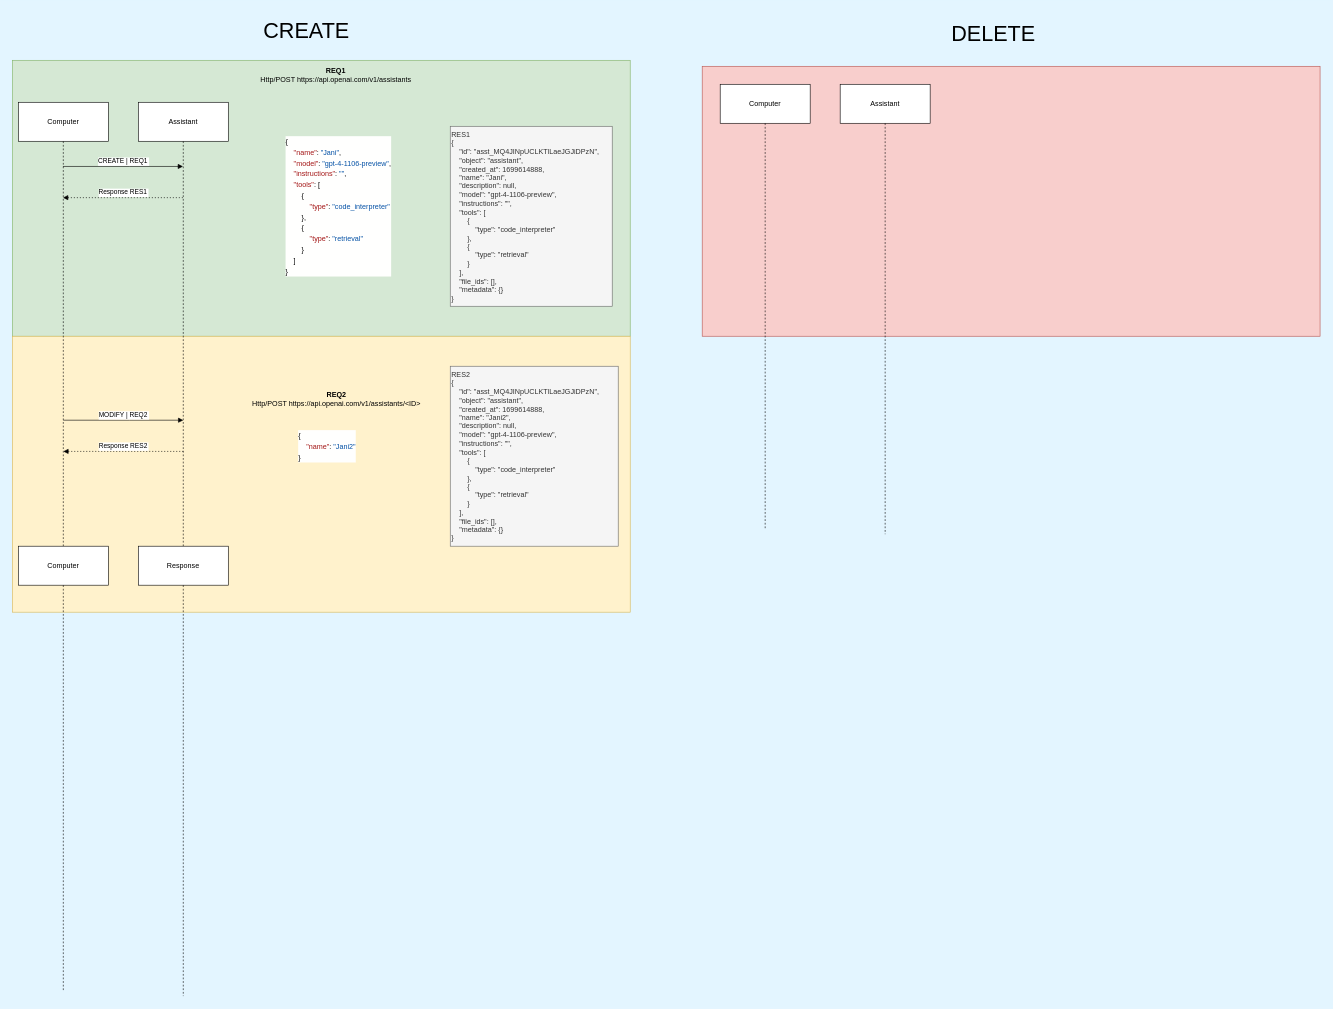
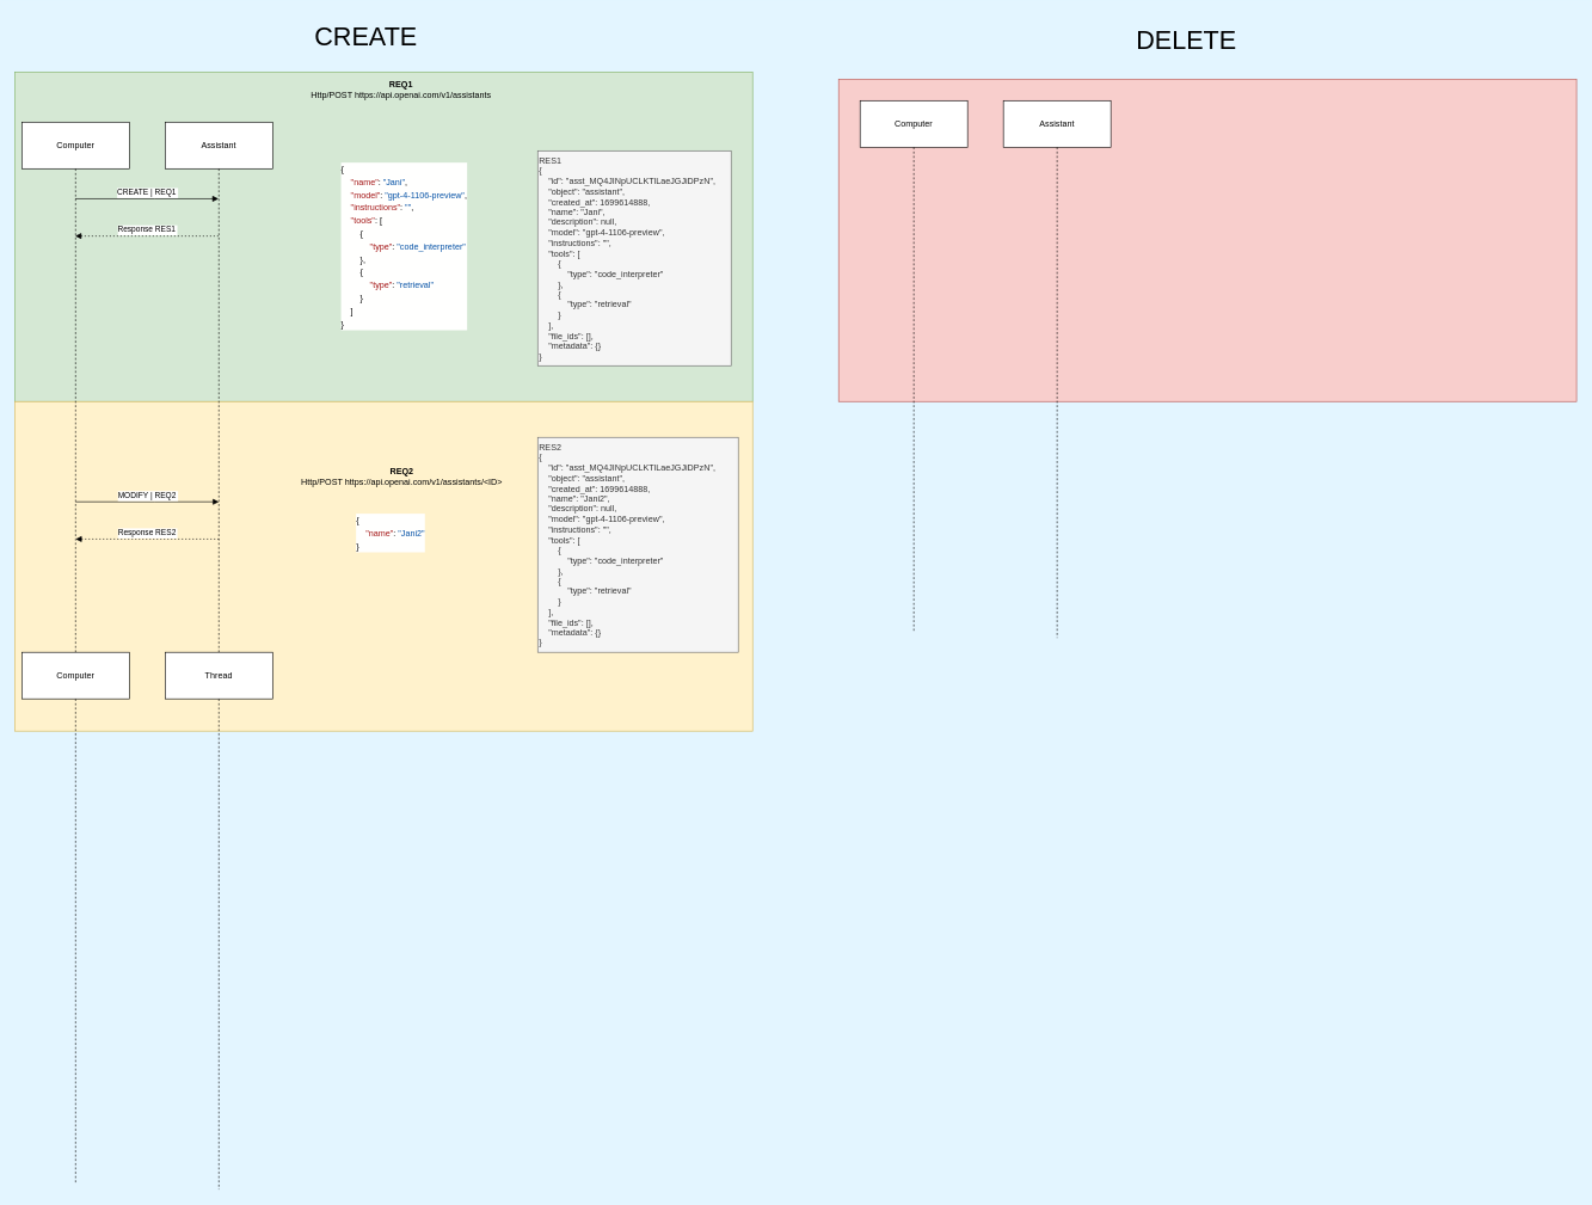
  <mxCell id="0" />
  <mxCell id="1" parent="0" />
  <mxCell id="2" value="" style="rounded=0;whiteSpace=wrap;html=1;fillColor=#d5e8d4;strokeColor=#82b366;" vertex="1" parent="1"><mxGeometry x="20" y="100" width="1030" height="460" as="geometry" /></mxCell>
  <mxCell id="3" value="" style="rounded=0;whiteSpace=wrap;html=1;fillColor=#fff2cc;strokeColor=#d6b656;" vertex="1" parent="1"><mxGeometry x="20" y="560" width="1030" height="460" as="geometry" /></mxCell>
  <mxCell id="4" value="Computer" style="shape=umlLifeline;perimeter=lifelinePerimeter;whiteSpace=wrap;container=1;dropTarget=0;collapsible=0;recursiveResize=0;outlineConnect=0;portConstraint=eastwest;newEdgeStyle={&quot;edgeStyle&quot;:&quot;elbowEdgeStyle&quot;,&quot;elbow&quot;:&quot;vertical&quot;,&quot;curved&quot;:0,&quot;rounded&quot;:0};size=65;" parent="1" vertex="1"><mxGeometry x="30" y="170" width="150" height="740" as="geometry" /></mxCell>
  <mxCell id="5" value="Assistant" style="shape=umlLifeline;perimeter=lifelinePerimeter;whiteSpace=wrap;container=1;dropTarget=0;collapsible=0;recursiveResize=0;outlineConnect=0;portConstraint=eastwest;newEdgeStyle={&quot;edgeStyle&quot;:&quot;elbowEdgeStyle&quot;,&quot;elbow&quot;:&quot;vertical&quot;,&quot;curved&quot;:0,&quot;rounded&quot;:0};size=65;" parent="1" vertex="1"><mxGeometry x="230" y="170" width="150" height="750" as="geometry" /></mxCell>
  <mxCell id="6" value="CREATE | REQ1" style="verticalAlign=bottom;endArrow=block;edgeStyle=elbowEdgeStyle;elbow=horizontal;curved=0;rounded=0;" parent="1" source="4" target="5" edge="1"><mxGeometry relative="1" as="geometry"><Array as="points"><mxPoint x="215" y="277" /></Array></mxGeometry></mxCell>
  <mxCell id="7" value="Response RES1" style="verticalAlign=bottom;endArrow=block;edgeStyle=elbowEdgeStyle;elbow=vertical;curved=0;rounded=0;dashed=1;dashPattern=2 3;" parent="1" source="5" target="4" edge="1"><mxGeometry relative="1" as="geometry"><Array as="points"><mxPoint x="215" y="329" /></Array></mxGeometry></mxCell>
  <mxCell id="8" value="&lt;div style=&quot;color: rgb(0, 0, 0); background-color: rgb(255, 255, 254); font-weight: normal; font-size: 12px; line-height: 18px;&quot;&gt;&lt;div&gt;&lt;span style=&quot;color: #000000;&quot;&gt;{&lt;/span&gt;&lt;/div&gt;&lt;div&gt;&lt;span style=&quot;color: #000000;&quot;&gt;&amp;nbsp;&amp;nbsp;&amp;nbsp;&amp;nbsp;&lt;/span&gt;&lt;span style=&quot;color: #a31515;&quot;&gt;&quot;name&quot;&lt;/span&gt;&lt;span style=&quot;color: #000000;&quot;&gt;:&amp;nbsp;&lt;/span&gt;&lt;span style=&quot;color: #0451a5;&quot;&gt;&quot;Jani&quot;&lt;/span&gt;&lt;span style=&quot;color: #000000;&quot;&gt;,&lt;/span&gt;&lt;/div&gt;&lt;div&gt;&lt;span style=&quot;color: #000000;&quot;&gt;&amp;nbsp;&amp;nbsp;&amp;nbsp;&amp;nbsp;&lt;/span&gt;&lt;span style=&quot;color: #a31515;&quot;&gt;&quot;model&quot;&lt;/span&gt;&lt;span style=&quot;color: #000000;&quot;&gt;:&amp;nbsp;&lt;/span&gt;&lt;span style=&quot;color: #0451a5;&quot;&gt;&quot;gpt-4-1106-preview&quot;&lt;/span&gt;&lt;span style=&quot;color: #000000;&quot;&gt;,&lt;/span&gt;&lt;/div&gt;&lt;div&gt;&lt;span style=&quot;color: #000000;&quot;&gt;&amp;nbsp;&amp;nbsp;&amp;nbsp;&amp;nbsp;&lt;/span&gt;&lt;span style=&quot;color: #a31515;&quot;&gt;&quot;instructions&quot;&lt;/span&gt;&lt;span style=&quot;color: #000000;&quot;&gt;:&amp;nbsp;&lt;/span&gt;&lt;span style=&quot;color: #0451a5;&quot;&gt;&quot;&quot;&lt;/span&gt;&lt;span style=&quot;color: #000000;&quot;&gt;,&lt;/span&gt;&lt;/div&gt;&lt;div&gt;&lt;span style=&quot;color: #000000;&quot;&gt;&amp;nbsp;&amp;nbsp;&amp;nbsp;&amp;nbsp;&lt;/span&gt;&lt;span style=&quot;color: #a31515;&quot;&gt;&quot;tools&quot;&lt;/span&gt;&lt;span style=&quot;color: #000000;&quot;&gt;:&amp;nbsp;[&lt;/span&gt;&lt;/div&gt;&lt;div&gt;&lt;span style=&quot;color: #000000;&quot;&gt;&amp;nbsp;&amp;nbsp;&amp;nbsp;&amp;nbsp;&amp;nbsp;&amp;nbsp;&amp;nbsp;&amp;nbsp;{&lt;/span&gt;&lt;/div&gt;&lt;div&gt;&lt;span style=&quot;color: #000000;&quot;&gt;&amp;nbsp;&amp;nbsp;&amp;nbsp;&amp;nbsp;&amp;nbsp;&amp;nbsp;&amp;nbsp;&amp;nbsp;&amp;nbsp;&amp;nbsp;&amp;nbsp;&amp;nbsp;&lt;/span&gt;&lt;span style=&quot;color: #a31515;&quot;&gt;&quot;type&quot;&lt;/span&gt;&lt;span style=&quot;color: #000000;&quot;&gt;:&amp;nbsp;&lt;/span&gt;&lt;span style=&quot;color: #0451a5;&quot;&gt;&quot;code_interpreter&quot;&lt;/span&gt;&lt;/div&gt;&lt;div&gt;&lt;span style=&quot;color: #000000;&quot;&gt;&amp;nbsp;&amp;nbsp;&amp;nbsp;&amp;nbsp;&amp;nbsp;&amp;nbsp;&amp;nbsp;&amp;nbsp;},&lt;/span&gt;&lt;/div&gt;&lt;div&gt;&lt;span style=&quot;color: #000000;&quot;&gt;&amp;nbsp;&amp;nbsp;&amp;nbsp;&amp;nbsp;&amp;nbsp;&amp;nbsp;&amp;nbsp;&amp;nbsp;{&lt;/span&gt;&lt;/div&gt;&lt;div&gt;&lt;span style=&quot;color: #000000;&quot;&gt;&amp;nbsp;&amp;nbsp;&amp;nbsp;&amp;nbsp;&amp;nbsp;&amp;nbsp;&amp;nbsp;&amp;nbsp;&amp;nbsp;&amp;nbsp;&amp;nbsp;&amp;nbsp;&lt;/span&gt;&lt;span style=&quot;color: #a31515;&quot;&gt;&quot;type&quot;&lt;/span&gt;&lt;span style=&quot;color: #000000;&quot;&gt;:&amp;nbsp;&lt;/span&gt;&lt;span style=&quot;color: #0451a5;&quot;&gt;&quot;retrieval&quot;&lt;/span&gt;&lt;/div&gt;&lt;div&gt;&lt;span style=&quot;color: #000000;&quot;&gt;&amp;nbsp;&amp;nbsp;&amp;nbsp;&amp;nbsp;&amp;nbsp;&amp;nbsp;&amp;nbsp;&amp;nbsp;}&lt;/span&gt;&lt;/div&gt;&lt;div&gt;&lt;span style=&quot;color: #000000;&quot;&gt;&amp;nbsp;&amp;nbsp;&amp;nbsp;&amp;nbsp;]&lt;/span&gt;&lt;/div&gt;&lt;div&gt;&lt;span style=&quot;color: #000000;&quot;&gt;}&lt;/span&gt;&lt;/div&gt;&lt;/div&gt;" style="text;whiteSpace=wrap;html=1;" vertex="1" parent="1"><mxGeometry x="474" y="220" width="256" height="260" as="geometry" /></mxCell>
  <mxCell id="9" value="REQ1&lt;br&gt;&lt;span style=&quot;font-weight: normal;&quot;&gt;Http/POST&amp;nbsp;https://api.openai.com/v1/assistants&lt;/span&gt;" style="text;html=1;align=center;verticalAlign=middle;resizable=0;points=[];autosize=1;strokeColor=none;fillColor=none;fontStyle=1" vertex="1" parent="1"><mxGeometry x="424" y="105" width="270" height="40" as="geometry" /></mxCell>
  <mxCell id="10" value="MODIFY | REQ2" style="verticalAlign=bottom;endArrow=block;edgeStyle=elbowEdgeStyle;elbow=vertical;curved=0;rounded=0;" edge="1" parent="1"><mxGeometry relative="1" as="geometry"><Array as="points"><mxPoint x="215" y="700" /></Array><mxPoint x="105" y="700" as="sourcePoint" /><mxPoint x="305" y="700" as="targetPoint" /></mxGeometry></mxCell>
  <mxCell id="11" value="Response RES2" style="verticalAlign=bottom;endArrow=block;edgeStyle=elbowEdgeStyle;elbow=horizontal;curved=0;rounded=0;dashed=1;dashPattern=2 3;" edge="1" parent="1"><mxGeometry relative="1" as="geometry"><Array as="points"><mxPoint x="215" y="752" /></Array><mxPoint x="305" y="752" as="sourcePoint" /><mxPoint x="105" y="752" as="targetPoint" /></mxGeometry></mxCell>
  <mxCell id="12" value="REQ2&lt;br&gt;&lt;span style=&quot;font-weight: normal;&quot;&gt;Http/POST&amp;nbsp;https://api.openai.com/v1/assistants/&amp;lt;ID&amp;gt;&lt;/span&gt;" style="text;html=1;align=center;verticalAlign=middle;resizable=0;points=[];autosize=1;strokeColor=none;fillColor=none;fontStyle=1" vertex="1" parent="1"><mxGeometry x="410" y="645" width="300" height="40" as="geometry" /></mxCell>
  <mxCell id="13" value="&lt;div style=&quot;color: rgb(0, 0, 0); background-color: rgb(255, 255, 254); font-weight: normal; font-size: 12px; line-height: 18px;&quot;&gt;&lt;div&gt;&lt;span style=&quot;color: #000000;&quot;&gt;{&lt;/span&gt;&lt;/div&gt;&lt;div&gt;&lt;span style=&quot;color: #000000;&quot;&gt;&amp;nbsp;&amp;nbsp;&amp;nbsp;&amp;nbsp;&lt;/span&gt;&lt;span style=&quot;color: #a31515;&quot;&gt;&quot;name&quot;&lt;/span&gt;&lt;span style=&quot;color: #000000;&quot;&gt;:&amp;nbsp;&lt;/span&gt;&lt;span style=&quot;color: #0451a5;&quot;&gt;&quot;Jani2&quot;&lt;/span&gt;&lt;/div&gt;&lt;div&gt;&lt;span style=&quot;color: #000000;&quot;&gt;}&lt;/span&gt;&lt;/div&gt;&lt;/div&gt;" style="text;whiteSpace=wrap;html=1;" vertex="1" parent="1"><mxGeometry x="495" y="710" width="130" height="80" as="geometry" /></mxCell>
  <mxCell id="14" value="RES1&#10;{&#10;    &quot;id&quot;: &quot;asst_MQ4JINpUCLKTlLaeJGJiDPzN&quot;,&#10;    &quot;object&quot;: &quot;assistant&quot;,&#10;    &quot;created_at&quot;: 1699614888,&#10;    &quot;name&quot;: &quot;Jani&quot;,&#10;    &quot;description&quot;: null,&#10;    &quot;model&quot;: &quot;gpt-4-1106-preview&quot;,&#10;    &quot;instructions&quot;: &quot;&quot;,&#10;    &quot;tools&quot;: [&#10;        {&#10;            &quot;type&quot;: &quot;code_interpreter&quot;&#10;        },&#10;        {&#10;            &quot;type&quot;: &quot;retrieval&quot;&#10;        }&#10;    ],&#10;    &quot;file_ids&quot;: [],&#10;    &quot;metadata&quot;: {}&#10;}" style="text;whiteSpace=wrap;fillColor=#f5f5f5;fontColor=#333333;strokeColor=#666666;" vertex="1" parent="1"><mxGeometry x="750" y="210" width="270" height="300" as="geometry" /></mxCell>
  <mxCell id="15" value="RES2&#10;{&#10;    &quot;id&quot;: &quot;asst_MQ4JINpUCLKTlLaeJGJiDPzN&quot;,&#10;    &quot;object&quot;: &quot;assistant&quot;,&#10;    &quot;created_at&quot;: 1699614888,&#10;    &quot;name&quot;: &quot;Jani2&quot;,&#10;    &quot;description&quot;: null,&#10;    &quot;model&quot;: &quot;gpt-4-1106-preview&quot;,&#10;    &quot;instructions&quot;: &quot;&quot;,&#10;    &quot;tools&quot;: [&#10;        {&#10;            &quot;type&quot;: &quot;code_interpreter&quot;&#10;        },&#10;        {&#10;            &quot;type&quot;: &quot;retrieval&quot;&#10;        }&#10;    ],&#10;    &quot;file_ids&quot;: [],&#10;    &quot;metadata&quot;: {}&#10;}" style="text;whiteSpace=wrap;fillColor=#f5f5f5;fontColor=#333333;strokeColor=#666666;" vertex="1" parent="1"><mxGeometry x="750" y="610" width="280" height="300" as="geometry" /></mxCell>
- <mxCell id="16" value="Response" style="shape=umlLifeline;perimeter=lifelinePerimeter;whiteSpace=wrap;container=1;dropTarget=0;collapsible=0;recursiveResize=0;outlineConnect=0;portConstraint=eastwest;newEdgeStyle={&quot;edgeStyle&quot;:&quot;elbowEdgeStyle&quot;,&quot;elbow&quot;:&quot;vertical&quot;,&quot;curved&quot;:0,&quot;rounded&quot;:0};size=65;" vertex="1" parent="1"><mxGeometry x="230" y="910" width="150" height="750" as="geometry" /></mxCell>
+ <mxCell id="16" value="Thread" style="shape=umlLifeline;perimeter=lifelinePerimeter;whiteSpace=wrap;container=1;dropTarget=0;collapsible=0;recursiveResize=0;outlineConnect=0;portConstraint=eastwest;newEdgeStyle={&quot;edgeStyle&quot;:&quot;elbowEdgeStyle&quot;,&quot;elbow&quot;:&quot;vertical&quot;,&quot;curved&quot;:0,&quot;rounded&quot;:0};size=65;" vertex="1" parent="1"><mxGeometry x="230" y="910" width="150" height="750" as="geometry" /></mxCell>
  <mxCell id="17" value="Computer" style="shape=umlLifeline;perimeter=lifelinePerimeter;whiteSpace=wrap;container=1;dropTarget=0;collapsible=0;recursiveResize=0;outlineConnect=0;portConstraint=eastwest;newEdgeStyle={&quot;edgeStyle&quot;:&quot;elbowEdgeStyle&quot;,&quot;elbow&quot;:&quot;vertical&quot;,&quot;curved&quot;:0,&quot;rounded&quot;:0};size=65;" vertex="1" parent="1"><mxGeometry x="30" y="910" width="150" height="740" as="geometry" /></mxCell>
  <mxCell id="18" value="CREATE" style="text;html=1;align=center;verticalAlign=middle;resizable=0;points=[];autosize=1;strokeColor=none;fillColor=none;fontSize=36;" vertex="1" parent="1"><mxGeometry x="425" y="20" width="170" height="60" as="geometry" /></mxCell>
  <mxCell id="19" value="DELETE" style="text;html=1;align=center;verticalAlign=middle;resizable=0;points=[];autosize=1;strokeColor=none;fillColor=none;fontSize=36;" vertex="1" parent="1"><mxGeometry x="1575" y="25" width="160" height="60" as="geometry" /></mxCell>
  <mxCell id="20" value="" style="rounded=0;whiteSpace=wrap;html=1;fillColor=#f8cecc;strokeColor=#b85450;" vertex="1" parent="1"><mxGeometry x="1170" y="110" width="1030" height="450" as="geometry" /></mxCell>
  <mxCell id="21" value="Computer" style="shape=umlLifeline;perimeter=lifelinePerimeter;whiteSpace=wrap;container=1;dropTarget=0;collapsible=0;recursiveResize=0;outlineConnect=0;portConstraint=eastwest;newEdgeStyle={&quot;edgeStyle&quot;:&quot;elbowEdgeStyle&quot;,&quot;elbow&quot;:&quot;vertical&quot;,&quot;curved&quot;:0,&quot;rounded&quot;:0};size=65;" vertex="1" parent="1"><mxGeometry x="1200" y="140" width="150" height="740" as="geometry" /></mxCell>
  <mxCell id="22" value="Assistant" style="shape=umlLifeline;perimeter=lifelinePerimeter;whiteSpace=wrap;container=1;dropTarget=0;collapsible=0;recursiveResize=0;outlineConnect=0;portConstraint=eastwest;newEdgeStyle={&quot;edgeStyle&quot;:&quot;elbowEdgeStyle&quot;,&quot;elbow&quot;:&quot;vertical&quot;,&quot;curved&quot;:0,&quot;rounded&quot;:0};size=65;" vertex="1" parent="1"><mxGeometry x="1400" y="140" width="150" height="750" as="geometry" /></mxCell>
